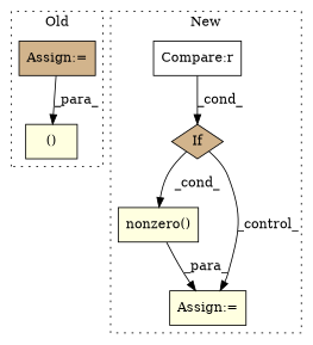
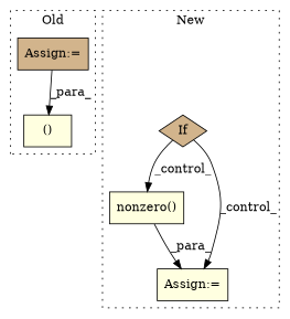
  digraph {
    node [a=68 fillcolor=lightyellow l=3 shape=box style=filled]
    n1 [a=54 l=14 label="()" s=4530]
    n2 [fillcolor=tan label="Assign:=" s=4454]
    n3 [a=75 l=26 label="nonzero()" s=5329]
    n4 [label="Assign:=" s=5326]
    n5 [a=96 fillcolor=tan label=If s=5249 shape=diamond]
-   n6 [a=40 fillcolor=white l=16 label="Compare:r" s=5252]
    subgraph cluster_1 {
      label=Old
      style=dotted
      n1
      n2
    }
    subgraph cluster_2 {
      label=New
      style=dotted
      n3
      n4
      n5
-     n6
    }
    n2 -> n1 [label=_para_]
    n3 -> n4 [label=_para_]
-   n5 -> n3 [label=_cond_]
+   n5 -> n3 [label=_control_]
    n5 -> n4 [label=_control_]
-   n6 -> n5 [label=_cond_]
  }
